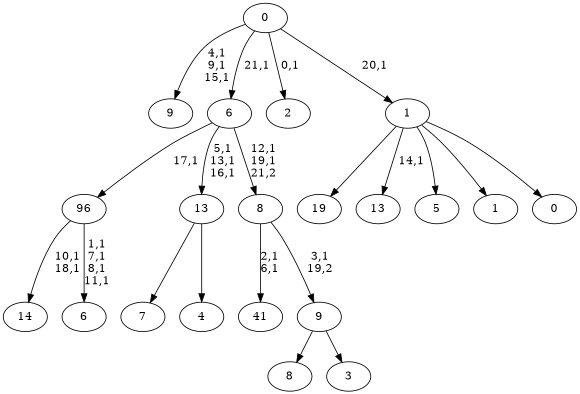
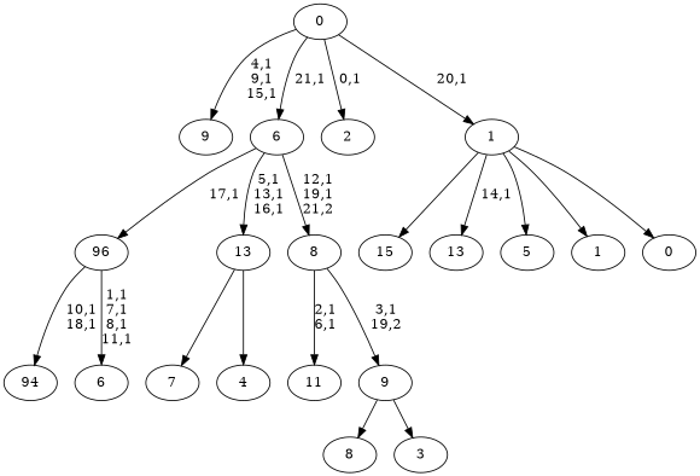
  digraph {
-   n1 [label=19]
-   n2 [label=14]
+   n1 [label=15]
+   n2 [label=94]
    n3 [label=13]
-   n4 [label=41]
+   n4 [label=11]
    n5 [label=9]
    n6 [label=8]
    n7 [label=7]
    n8 [label=6]
    n9 [label=96]
    n10 [label=5]
    n11 [label=4]
    13
    n13 [label=3]
    9
    8
    6
    n17 [label=2]
    n18 [label=1]
    n19 [label=0]
    1
    0
    n9 -> n2 [label="10,1\n18,1"]
    n9 -> n8 [label="1,1\n7,1\n8,1\n11,1"]
    13 -> n7
    13 -> n11
    9 -> n6
    9 -> n13
    8 -> n4 [label="2,1\n6,1"]
    8 -> 9 [label="3,1\n19,2"]
    6 -> n9 [label="17,1"]
    6 -> 13 [label="5,1\n13,1\n16,1"]
    6 -> 8 [label="12,1\n19,1\n21,2"]
    1 -> n1
    1 -> n3 [label="14,1"]
    1 -> n10
    1 -> n18
    1 -> n19
    0 -> n5 [label="4,1\n9,1\n15,1"]
    0 -> 6 [label="21,1"]
    0 -> n17 [label="0,1"]
    0 -> 1 [label="20,1"]
  }
